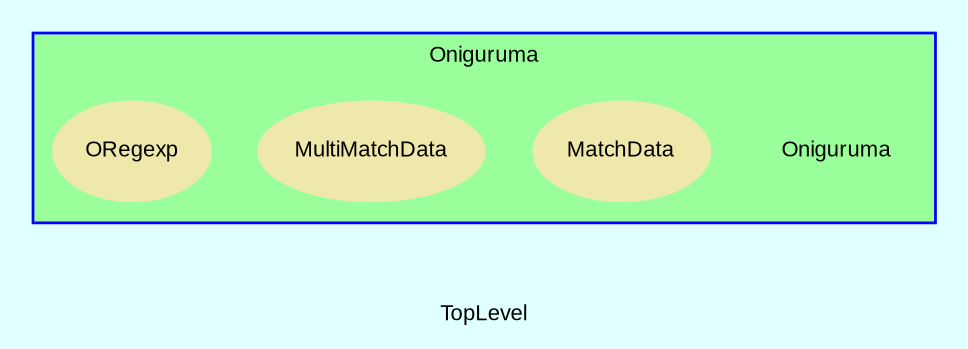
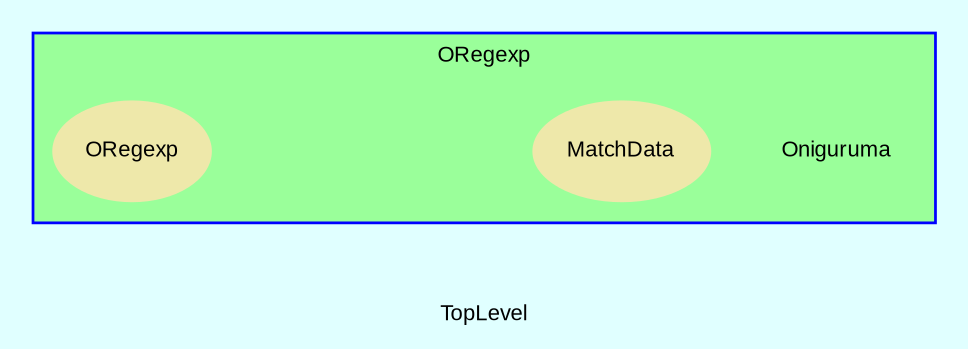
  digraph {
    bgcolor=lightcyan1
    compound=true
    fontname=Arial
    fontsize=8
    label=TopLevel
    node [color=palegoldenrod fontname=Arial fontsize=8 shape=ellipse fontcolor=black style=filled]
    Oniguruma [color=black height=0.01 shape=plaintext width=0.01 fontcolor="" style=""]
    n2 [label=MatchData]
-   n3 [label=MultiMatchData]
    n4 [label=ORegexp]
    subgraph cluster_1 {
      color=blue
      fillcolor=palegreen1
-     label=Oniguruma
+     label=ORegexp
      style=filled
      Oniguruma
      n2
-     n3
      n4
    }
  }
